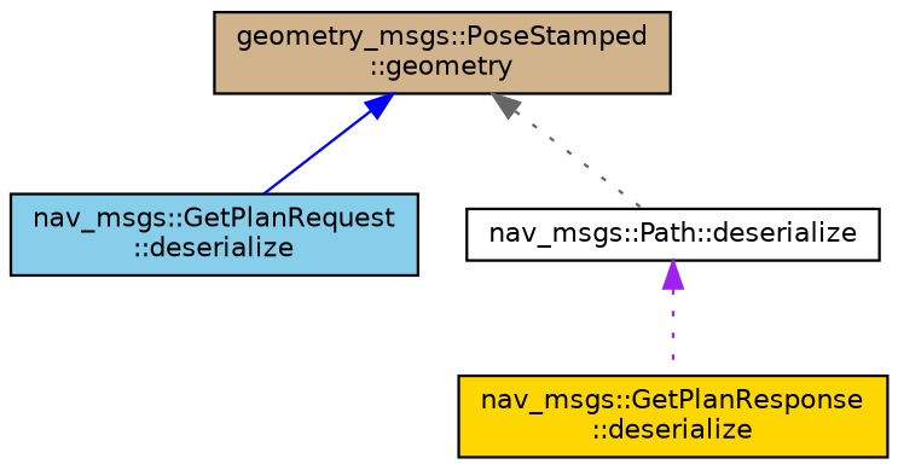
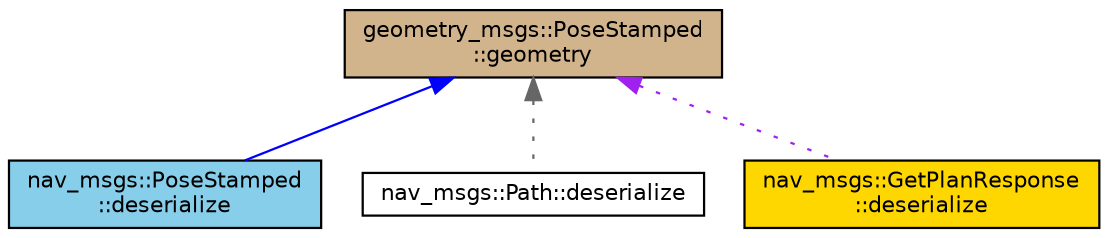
  digraph {
    rankdir=TB
    node [color=black fontname=Helvetica fontsize=10 shape=record style=filled]
    edge [dir=back fontname=Helvetica fontsize=10 labelfontname=Helvetica labelfontsize=10 style=dotted]
    n1 [fillcolor=tan fontcolor=black height=0.2 label="geometry_msgs::PoseStamped\l::geometry" width=0.4]
-   n2 [fillcolor=skyblue height=0.2 label="nav_msgs::GetPlanRequest\l::deserialize" width=0.4]
+   n2 [fillcolor=skyblue height=0.2 label="nav_msgs::PoseStamped\l::deserialize" width=0.4]
    n3 [fillcolor=white height=0.2 label="nav_msgs::Path::deserialize" width=0.4]
    n4 [fillcolor=gold height=0.2 label="nav_msgs::GetPlanResponse\l::deserialize" width=0.4]
    n1 -> n2 [color=blue style=solid]
    n1 -> n3 [color=gray40]
-   n3 -> n4 [color=purple]
+   n1 -> n4 [color=purple]
  }
